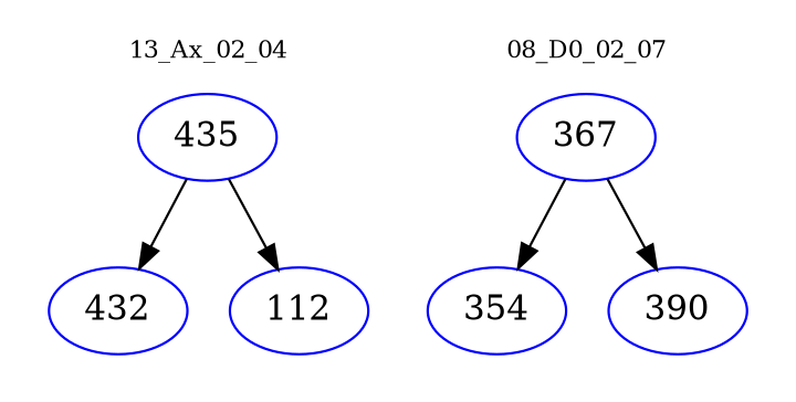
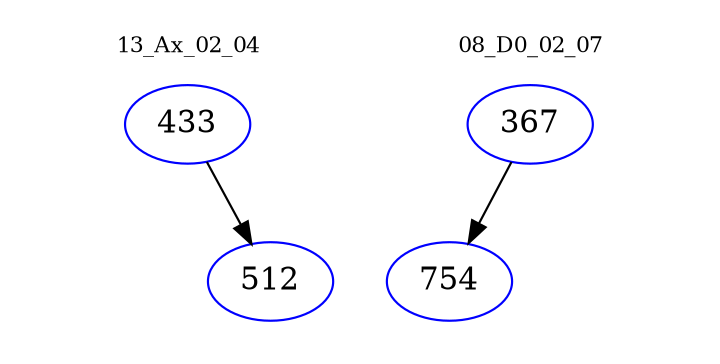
  digraph {
    node [color=blue]
    edge [color=black]
-   n1 [label=435]
-   n2 [label=432]
-   n3 [label=112]
+   n1 [label=433]
+   n3 [label=512]
    n4 [label=367]
-   n5 [label=354]
-   n6 [label=390]
+   n5 [label=754]
    subgraph cluster_1 {
      color=white
      fontsize=10
      label="13_Ax_02_04"
      n1
-     n2
      n3
    }
    subgraph cluster_2 {
      color=white
      fontsize=10
      label="08_D0_02_07"
      n4
      n5
-     n6
    }
-   n1 -> n2
    n1 -> n3
    n4 -> n5
-   n4 -> n6
  }
